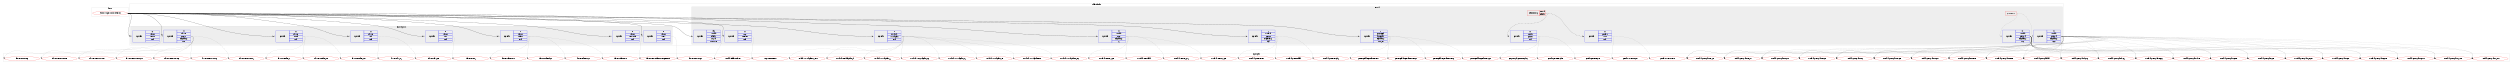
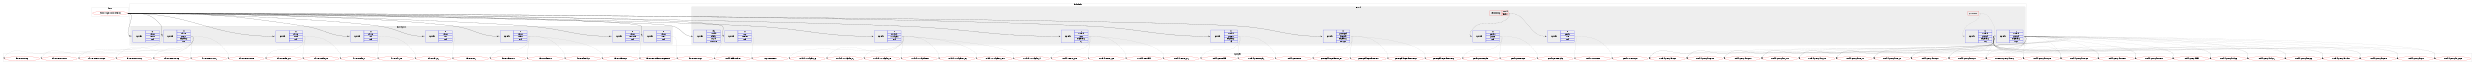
  digraph {
    compound=true
    concentrate=true
    fontname=Helvetica
    fontsize=10
    newrank=true
    rankdir=TB
    ranksep=1.5
    node [color=red fontname=Helvetica fontsize=10]
    edge [arrowhead=vee headport=w style=dotted tailport=e weight=100]
    n1 [label="net-proxy/shadowsocks-libev-3.1.3" width=4]
    n2 [color=blue label=<<TABLE BORDER="0" CELLBORDER="1" CELLSPACING="0" CELLPADDING="4" WIDTH="220"><TR><TD ROWSPAN="6" CELLPADDING="30">pack_dep</TD></TR><TR><TD WIDTH="110">no</TD></TR><TR><TD>sys-devel</TD></TR><TR><TD>automake</TD></TR><TR><TD>greaterequal</TD></TR><TR><TD>1.16</TD></TR></TABLE>> shape=none]
    n3 [color=blue label=<<TABLE BORDER="0" CELLBORDER="1" CELLSPACING="0" CELLPADDING="4" WIDTH="220"><TR><TD ROWSPAN="6" CELLPADDING="30">pack_dep</TD></TR><TR><TD WIDTH="110">no</TD></TR><TR><TD>sys-devel</TD></TR><TR><TD>automake</TD></TR><TR><TD>greaterequal</TD></TR><TR><TD>1.15.1</TD></TR></TABLE>> shape=none]
    n4 [label=<<TABLE BORDER="0" CELLBORDER="1" CELLSPACING="0" CELLPADDING="4"><TR><TD CELLPADDING="10">any_of_group</TD></TR></TABLE>> shape=none]
    n5 [color=blue label=<<TABLE BORDER="0" CELLBORDER="1" CELLSPACING="0" CELLPADDING="4" WIDTH="220"><TR><TD ROWSPAN="6" CELLPADDING="30">pack_dep</TD></TR><TR><TD WIDTH="110">no</TD></TR><TR><TD>app-text</TD></TR><TR><TD>asciidoc</TD></TR><TR><TD>none</TD></TR><TR><TD></TD></TR></TABLE>> shape=none]
    n6 [color=blue label=<<TABLE BORDER="0" CELLBORDER="1" CELLSPACING="0" CELLPADDING="4" WIDTH="220"><TR><TD ROWSPAN="6" CELLPADDING="30">pack_dep</TD></TR><TR><TD WIDTH="110">no</TD></TR><TR><TD>app-text</TD></TR><TR><TD>xmlto</TD></TR><TR><TD>none</TD></TR><TR><TD></TD></TR></TABLE>> shape=none]
    n7 [label=<<TABLE BORDER="0" CELLBORDER="1" CELLSPACING="0" CELLPADDING="4"><TR><TD ROWSPAN="3" CELLPADDING="10">use_conditional</TD></TR><TR><TD>positive</TD></TR><TR><TD>gettext</TD></TR></TABLE>> shape=none]
    n8 [color=blue label=<<TABLE BORDER="0" CELLBORDER="1" CELLSPACING="0" CELLPADDING="4" WIDTH="220"><TR><TD ROWSPAN="6" CELLPADDING="30">pack_dep</TD></TR><TR><TD WIDTH="110">no</TD></TR><TR><TD>app-portage</TD></TR><TR><TD>elt-patches</TD></TR><TR><TD>greaterequal</TD></TR><TR><TD>20170422</TD></TR></TABLE>> shape=none]
    n9 [color=blue label=<<TABLE BORDER="0" CELLBORDER="1" CELLSPACING="0" CELLPADDING="4" WIDTH="220"><TR><TD ROWSPAN="6" CELLPADDING="30">pack_dep</TD></TR><TR><TD WIDTH="110">no</TD></TR><TR><TD>sys-devel</TD></TR><TR><TD>autoconf</TD></TR><TR><TD>greaterequal</TD></TR><TR><TD>2.69</TD></TR></TABLE>> shape=none]
    n10 [color=blue label=<<TABLE BORDER="0" CELLBORDER="1" CELLSPACING="0" CELLPADDING="4" WIDTH="220"><TR><TD ROWSPAN="6" CELLPADDING="30">pack_dep</TD></TR><TR><TD WIDTH="110">no</TD></TR><TR><TD>sys-devel</TD></TR><TR><TD>libtool</TD></TR><TR><TD>greaterequal</TD></TR><TR><TD>2.4</TD></TR></TABLE>> shape=none]
    n11 [color=blue label=<<TABLE BORDER="0" CELLBORDER="1" CELLSPACING="0" CELLPADDING="4" WIDTH="220"><TR><TD ROWSPAN="6" CELLPADDING="30">pack_dep</TD></TR><TR><TD WIDTH="110">no</TD></TR><TR><TD>sys-kernel</TD></TR><TR><TD>linux-headers</TD></TR><TR><TD>none</TD></TR><TR><TD></TD></TR></TABLE>> shape=none]
    n12 [color=blue label=<<TABLE BORDER="0" CELLBORDER="1" CELLSPACING="0" CELLPADDING="4" WIDTH="220"><TR><TD ROWSPAN="6" CELLPADDING="30">pack_dep</TD></TR><TR><TD WIDTH="110">no</TD></TR><TR><TD>virtual</TD></TR><TR><TD>pkgconfig</TD></TR><TR><TD>none</TD></TR><TR><TD></TD></TR></TABLE>> shape=none]
    n13 [color=blue label=<<TABLE BORDER="0" CELLBORDER="1" CELLSPACING="0" CELLPADDING="4" WIDTH="220"><TR><TD ROWSPAN="6" CELLPADDING="30">pack_dep</TD></TR><TR><TD WIDTH="110">weak</TD></TR><TR><TD>sys-devel</TD></TR><TR><TD>gettext</TD></TR><TR><TD>smaller</TD></TR><TR><TD>0.18.1.1-r3</TD></TR></TABLE>> shape=none]
    n14 [color=blue label=<<TABLE BORDER="0" CELLBORDER="1" CELLSPACING="0" CELLPADDING="4" WIDTH="220"><TR><TD ROWSPAN="6" CELLPADDING="30">pack_dep</TD></TR><TR><TD WIDTH="110">no</TD></TR><TR><TD>dev-libs</TD></TR><TR><TD>libev</TD></TR><TR><TD>none</TD></TR><TR><TD></TD></TR></TABLE>> shape=none]
    n15 [color=blue label=<<TABLE BORDER="0" CELLBORDER="1" CELLSPACING="0" CELLPADDING="4" WIDTH="220"><TR><TD ROWSPAN="6" CELLPADDING="30">pack_dep</TD></TR><TR><TD WIDTH="110">no</TD></TR><TR><TD>dev-libs</TD></TR><TR><TD>libpcre</TD></TR><TR><TD>none</TD></TR><TR><TD></TD></TR></TABLE>> shape=none]
    n16 [color=blue label=<<TABLE BORDER="0" CELLBORDER="1" CELLSPACING="0" CELLPADDING="4" WIDTH="220"><TR><TD ROWSPAN="6" CELLPADDING="30">pack_dep</TD></TR><TR><TD WIDTH="110">no</TD></TR><TR><TD>dev-libs</TD></TR><TR><TD>libsodium</TD></TR><TR><TD>greaterequal</TD></TR><TR><TD>1.0.8</TD></TR></TABLE>> shape=none]
    n17 [color=blue label=<<TABLE BORDER="0" CELLBORDER="1" CELLSPACING="0" CELLPADDING="4" WIDTH="220"><TR><TD ROWSPAN="6" CELLPADDING="30">pack_dep</TD></TR><TR><TD WIDTH="110">no</TD></TR><TR><TD>net-libs</TD></TR><TR><TD>libbloom</TD></TR><TR><TD>none</TD></TR><TR><TD></TD></TR></TABLE>> shape=none]
    n18 [color=blue label=<<TABLE BORDER="0" CELLBORDER="1" CELLSPACING="0" CELLPADDING="4" WIDTH="220"><TR><TD ROWSPAN="6" CELLPADDING="30">pack_dep</TD></TR><TR><TD WIDTH="110">no</TD></TR><TR><TD>net-libs</TD></TR><TR><TD>libcork</TD></TR><TR><TD>none</TD></TR><TR><TD></TD></TR></TABLE>> shape=none]
    n19 [color=blue label=<<TABLE BORDER="0" CELLBORDER="1" CELLSPACING="0" CELLPADDING="4" WIDTH="220"><TR><TD ROWSPAN="6" CELLPADDING="30">pack_dep</TD></TR><TR><TD WIDTH="110">no</TD></TR><TR><TD>net-libs</TD></TR><TR><TD>libcorkipset</TD></TR><TR><TD>none</TD></TR><TR><TD></TD></TR></TABLE>> shape=none]
    n20 [color=blue label=<<TABLE BORDER="0" CELLBORDER="1" CELLSPACING="0" CELLPADDING="4" WIDTH="220"><TR><TD ROWSPAN="6" CELLPADDING="30">pack_dep</TD></TR><TR><TD WIDTH="110">no</TD></TR><TR><TD>net-libs</TD></TR><TR><TD>mbedtls</TD></TR><TR><TD>none</TD></TR><TR><TD></TD></TR></TABLE>> shape=none]
    n21 [color=blue label=<<TABLE BORDER="0" CELLBORDER="1" CELLSPACING="0" CELLPADDING="4" WIDTH="220"><TR><TD ROWSPAN="6" CELLPADDING="30">pack_dep</TD></TR><TR><TD WIDTH="110">no</TD></TR><TR><TD>net-libs</TD></TR><TR><TD>udns</TD></TR><TR><TD>none</TD></TR><TR><TD></TD></TR></TABLE>> shape=none]
    n22 [label="sys-devel/automake-1.10.3-r2" width=4]
    n23 [label="sys-devel/automake-1.10.3-r3" width=4]
    n24 [label="sys-devel/automake-1.11.6-r2" width=4]
    n25 [label="sys-devel/automake-1.11.6-r3" width=4]
-   n26 [label="sys-devel/automake-1.12.6" width=4]
+   n26 [label="sys-libsodium/automake-1.12.6" width=4]
    n27 [label="sys-devel/automake-1.12.6-r1" width=4]
    n28 [label="sys-devel/automake-1.12.6-r2" width=4]
    n29 [label="sys-devel/automake-1.13.4-r1" width=4]
    n30 [label="sys-devel/automake-1.13.4-r2" width=4]
    n31 [label="sys-devel/automake-1.14.1-r1" width=4]
    n32 [label="sys-devel/automake-1.14.1-r2" width=4]
    n33 [label="sys-devel/automake-1.15.1-r1" width=4]
    n34 [label="sys-devel/automake-1.15.1-r2" width=4]
    n35 [label="sys-devel/automake-1.16-r1" width=4]
    n36 [label="sys-devel/automake-1.4_p6-r2" width=4]
    n37 [label="sys-devel/automake-1.5-r2" width=4]
    n38 [label="sys-devel/automake-1.6.3-r2" width=4]
    n39 [label="sys-devel/automake-1.7.9-r3" width=4]
    n40 [label="sys-devel/automake-1.8.5-r5" width=4]
    n41 [label="sys-devel/automake-1.9.6-r4" width=4]
    n42 [label="sys-devel/automake-1.9.6-r5" width=4]
    n43 [label="sys-devel/automake-9999" width=4]
    n44 [label="app-text/asciidoc-8.6.10" width=4]
    n45 [label="app-text/asciidoc-8.6.9-r2" width=4]
-   n46 [label="app-automake/asciidoc-8.6.9-r6" width=4]
+   n46 [label="app-text/asciidoc-8.6.9-r6" width=4]
    n47 [label="sys-devel/autoconf-2.13" width=4]
    n48 [label="sys-devel/autoconf-2.69-r4" width=4]
    n49 [label="sys-devel/autoconf-9999" width=4]
    n50 [label="app-text/xmlto-0.0.26-r1" width=4]
    n51 [label="app-text/xmlto-0.0.28-r1" width=4]
    n52 [label="app-portage/elt-patches-20170317" width=4]
    n53 [label="app-portage/elt-patches-20170422" width=4]
    n54 [label="app-portage/elt-patches-20170815" width=4]
    n55 [label="app-portage/elt-patches-20170826.1" width=4]
    n56 [label="sys-devel/libtool-2.4.6-r2" width=4]
    n57 [label="sys-devel/libtool-2.4.6-r3" width=4]
    n58 [label="sys-devel/libtool-2.4.6-r4" width=4]
    n59 [label="sys-devel/libtool-9999" width=4]
    n60 [label="sys-kernel/linux-headers-2.4.33.3" width=4]
    n61 [label="sys-kernel/linux-headers-2.4.36" width=4]
    n62 [label="sys-kernel/linux-headers-3.18" width=4]
    n63 [label="sys-kernel/linux-headers-4.13" width=4]
    n64 [label="sys-kernel/linux-headers-4.14" width=4]
-   n65 [label="sys-kernel/virtual-headers-4.15" width=4]
-   n66 [label="sys-kernel/linux-headers-4.4" width=4]
-   n67 [label="sys-kernel/libpcre-headers-4.9" width=4]
+   n65 [label="sys-kernel/linux-headers-4.15" width=4]
+   n67 [label="sys-kernel/linux-headers-4.9" width=4]
    n68 [label="virtual/pkgconfig-0-r1" width=4]
    n69 [label="sys-devel/gettext-0.19.8.1" width=4]
    n70 [label="dev-libs/libev-4.23" width=4]
    n71 [label="dev-libs/libev-4.24" width=4]
    n72 [label="dev-libs/libpcre-8.40-r1" width=4]
    n73 [label="dev-libs/libpcre-8.41" width=4]
    n74 [label="dev-libs/libpcre-8.41-r1" width=4]
    n75 [label="dev-libs/libsodium-1.0.11" width=4]
    n76 [label="dev-libs/libsodium-1.0.13" width=4]
    n77 [label="dev-libs/libsodium-1.0.14" width=4]
    n78 [label="dev-libs/libsodium-1.0.15" width=4]
    n79 [label="dev-libs/libsodium-1.0.16" width=4]
    n80 [label="dev-libs/libsodium-1.0.16-r1" width=4]
    n81 [label="net-libs/libbloom-1.5" width=4]
    n82 [label="net-libs/libcork-0.15.0" width=4]
    n83 [label="net-libs/libcorkipset-1.1.1.20150311_p8" width=4]
    n84 [label="net-libs/mbedtls-2.6.0" width=4]
    n85 [label="net-libs/mbedtls-9.6.1" width=4]
    n86 [label="net-libs/mbedtls-2.7.0" width=4]
    n87 [label="net-libs/mbedtls-2.7.1" width=4]
    n88 [label="net-libs/udns-0.4" width=4]
    subgraph cluster_1 {
      color=gray
      label=<<i>ebuild</i>>
      rank=same
      n1
    }
    subgraph cluster_2 {
      color=gray
      label=<<i>dependencies</i>>
      subgraph cluster_3 {
        color=gray
        fillcolor="#eeeeee"
        label=<<i>compile</i>>
        style=filled
        subgraph sub_4 {
          color=gray
          fillcolor="#eeeeee"
          label=<<i>compile</i>>
          style=filled
          n4
          subgraph sub_5 {
            color=gray
            fillcolor="#eeeeee"
            label=<<i>compile</i>>
            style=filled
            n2
          }
          subgraph sub_6 {
            color=gray
            fillcolor="#eeeeee"
            label=<<i>compile</i>>
            style=filled
            n3
          }
        }
        subgraph sub_7 {
          color=gray
          fillcolor="#eeeeee"
          label=<<i>compile</i>>
          style=filled
          n7
          subgraph sub_8 {
            color=gray
            fillcolor="#eeeeee"
            label=<<i>compile</i>>
            style=filled
            n5
          }
          subgraph sub_9 {
            color=gray
            fillcolor="#eeeeee"
            label=<<i>compile</i>>
            style=filled
            n6
          }
        }
        subgraph sub_10 {
          color=gray
          fillcolor="#eeeeee"
          label=<<i>compile</i>>
          style=filled
          n8
        }
        subgraph sub_11 {
          color=gray
          fillcolor="#eeeeee"
          label=<<i>compile</i>>
          style=filled
          n9
        }
        subgraph sub_12 {
          color=gray
          fillcolor="#eeeeee"
          label=<<i>compile</i>>
          style=filled
          n10
        }
        subgraph sub_13 {
          color=gray
          fillcolor="#eeeeee"
          label=<<i>compile</i>>
          style=filled
          n11
        }
        subgraph sub_14 {
          color=gray
          fillcolor="#eeeeee"
          label=<<i>compile</i>>
          style=filled
          n12
        }
        subgraph sub_15 {
          color=gray
          fillcolor="#eeeeee"
          label=<<i>compile</i>>
          style=filled
          n13
        }
      }
      subgraph cluster_16 {
        color=gray
        fillcolor="#eeeeee"
        label=<<i>compile and run</i>>
        style=filled
        subgraph sub_17 {
          color=gray
          fillcolor="#eeeeee"
          label=<<i>compile and run</i>>
          style=filled
          n14
        }
        subgraph sub_18 {
          color=gray
          fillcolor="#eeeeee"
          label=<<i>compile and run</i>>
          style=filled
          n15
        }
        subgraph sub_19 {
          color=gray
          fillcolor="#eeeeee"
          label=<<i>compile and run</i>>
          style=filled
          n16
        }
        subgraph sub_20 {
          color=gray
          fillcolor="#eeeeee"
          label=<<i>compile and run</i>>
          style=filled
          n17
        }
        subgraph sub_21 {
          color=gray
          fillcolor="#eeeeee"
          label=<<i>compile and run</i>>
          style=filled
          n18
        }
        subgraph sub_22 {
          color=gray
          fillcolor="#eeeeee"
          label=<<i>compile and run</i>>
          style=filled
          n19
        }
        subgraph sub_23 {
          color=gray
          fillcolor="#eeeeee"
          label=<<i>compile and run</i>>
          style=filled
          n20
        }
        subgraph sub_24 {
          color=gray
          fillcolor="#eeeeee"
          label=<<i>compile and run</i>>
          style=filled
          n21
        }
      }
      subgraph cluster_25 {
        color=gray
        fillcolor="#eeeeee"
        label=<<i>run</i>>
        style=filled
      }
    }
    subgraph cluster_26 {
      color=gray
      label=<<i>candidates</i>>
      rank=same
      subgraph sub_27 {
        color=black
        label=<<i>candidates</i>>
        nodesep=1
        rank=same
        n22
        n23
        n24
        n25
        n26
        n27
        n28
        n29
        n30
        n31
        n32
        n33
        n34
        n35
        n36
        n37
        n38
        n39
        n40
        n41
        n42
        n43
      }
      subgraph sub_28 {
        color=black
        label=<<i>candidates</i>>
        nodesep=1
        rank=same
        n22
        n23
        n24
        n25
        n26
        n27
        n28
        n29
        n30
        n31
        n32
        n33
        n34
        n35
        n36
        n37
        n38
        n39
        n40
        n41
        n42
        n43
      }
      subgraph sub_29 {
        color=black
        label=<<i>candidates</i>>
        nodesep=1
        rank=same
        n44
        n45
        n46
      }
      subgraph sub_30 {
        color=black
        label=<<i>candidates</i>>
        nodesep=1
        rank=same
        n47
        n48
        n49
      }
      subgraph sub_31 {
        color=black
        label=<<i>candidates</i>>
        nodesep=1
        rank=same
        n50
        n51
      }
      subgraph sub_32 {
        color=black
        label=<<i>candidates</i>>
        nodesep=1
        rank=same
        n52
        n53
        n54
        n55
      }
      subgraph sub_33 {
        color=black
        label=<<i>candidates</i>>
        nodesep=1
        rank=same
        n56
        n57
        n58
        n59
      }
      subgraph sub_34 {
        color=black
        label=<<i>candidates</i>>
        nodesep=1
        rank=same
        n60
        n61
        n62
        n63
        n64
        n65
-       n66
        n67
      }
      subgraph sub_35 {
        color=black
        label=<<i>candidates</i>>
        nodesep=1
        rank=same
        n68
      }
      subgraph sub_36 {
        color=black
        label=<<i>candidates</i>>
        nodesep=1
        rank=same
        n69
      }
      subgraph sub_37 {
        color=black
        label=<<i>candidates</i>>
        nodesep=1
        rank=same
        n70
        n71
      }
      subgraph sub_38 {
        color=black
        label=<<i>candidates</i>>
        nodesep=1
        rank=same
        n72
        n73
        n74
      }
      subgraph sub_39 {
        color=black
        label=<<i>candidates</i>>
        nodesep=1
        rank=same
        n75
        n76
        n77
        n78
        n79
        n80
      }
      subgraph sub_40 {
        color=black
        label=<<i>candidates</i>>
        nodesep=1
        rank=same
        n81
      }
      subgraph sub_41 {
        color=black
        label=<<i>candidates</i>>
        nodesep=1
        rank=same
        n82
      }
      subgraph sub_42 {
        color=black
        label=<<i>candidates</i>>
        nodesep=1
        rank=same
        n83
      }
      subgraph sub_43 {
        color=black
        label=<<i>candidates</i>>
        nodesep=1
        rank=same
        n84
        n85
        n86
        n87
      }
      subgraph sub_44 {
        color=black
        label=<<i>candidates</i>>
        nodesep=1
        rank=same
        n88
      }
    }
    n1 -> n8 [style=solid weight=20]
    n1 -> n9 [style=solid weight=20]
    n1 -> n10 [style=solid weight=20]
    n1 -> n11 [style=solid weight=20]
    n1 -> n12 [style=solid weight=20]
    n1 -> n13 [style=solid weight=20]
    n1 -> n14 [arrowhead=odotvee style=solid weight=20]
    n1 -> n15 [arrowhead=odotvee style=solid weight=20]
    n1 -> n16 [arrowhead=odotvee style=solid weight=20]
    n1 -> n17 [arrowhead=odotvee style=solid weight=20]
    n1 -> n18 [arrowhead=odotvee style=solid weight=20]
    n1 -> n19 [arrowhead=odotvee style=solid weight=20]
    n1 -> n20 [arrowhead=odotvee style=solid weight=20]
    n1 -> n21 [arrowhead=odotvee style=solid weight=20]
    n2 -> n22
    n2 -> n23
    n2 -> n24
    n2 -> n25
    n2 -> n26
    n2 -> n27
    n2 -> n28
    n2 -> n29
    n2 -> n30
    n2 -> n31
    n2 -> n32
    n2 -> n33
    n2 -> n34
    n2 -> n35
    n2 -> n36
    n2 -> n37
    n2 -> n38
    n2 -> n39
    n2 -> n40
    n2 -> n41
    n2 -> n42
    n2 -> n43
    n3 -> n22
    n3 -> n23
    n3 -> n24
    n3 -> n25
    n3 -> n26
    n3 -> n27
    n3 -> n28
    n3 -> n29
    n3 -> n30
    n3 -> n31
    n3 -> n32
    n3 -> n33
    n3 -> n34
    n3 -> n35
    n3 -> n36
    n3 -> n37
    n3 -> n38
    n3 -> n39
    n3 -> n40
    n3 -> n41
    n3 -> n42
    n3 -> n43
    n4 -> n2 [arrowhead=oinv weight=20]
    n4 -> n3 [arrowhead=oinv weight=20]
    n5 -> n44
    n5 -> n45
    n5 -> n46
    n6 -> n50
    n6 -> n51
    n7 -> n5 [style=dashed weight=20]
    n7 -> n6 [style=dashed weight=20]
    n8 -> n52
    n8 -> n53
    n8 -> n54
    n8 -> n55
    n9 -> n47
    n9 -> n48
    n9 -> n49
    n10 -> n56
    n10 -> n57
    n10 -> n58
    n10 -> n59
    n11 -> n60
    n11 -> n61
    n11 -> n62
    n11 -> n63
    n11 -> n64
    n11 -> n65
-   n11 -> n66
    n11 -> n67
    n12 -> n68
    n13 -> n69
    n14 -> n70
    n14 -> n71
    n15 -> n72
    n15 -> n73
    n15 -> n74
    n16 -> n75
    n16 -> n76
    n16 -> n77
    n16 -> n78
    n16 -> n79
    n16 -> n80
    n17 -> n81
    n18 -> n82
    n19 -> n83
    n20 -> n84
    n20 -> n85
    n20 -> n86
    n20 -> n87
    n21 -> n88
  }
